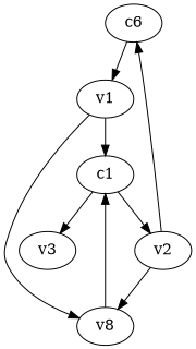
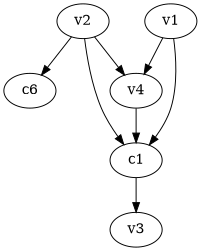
  strict digraph {
    edge [weight=1]
    n1 [label=c6]
    v1
    c1
-   v4 [label=v8]
+   v4
    v3
    v2
-   n1 -> v1
    v1 -> c1
    v1 -> v4
    c1 -> v3
    v4 -> c1
    v2 -> n1
-   c1 -> v2
+   v2 -> c1
    v2 -> v4
  }
